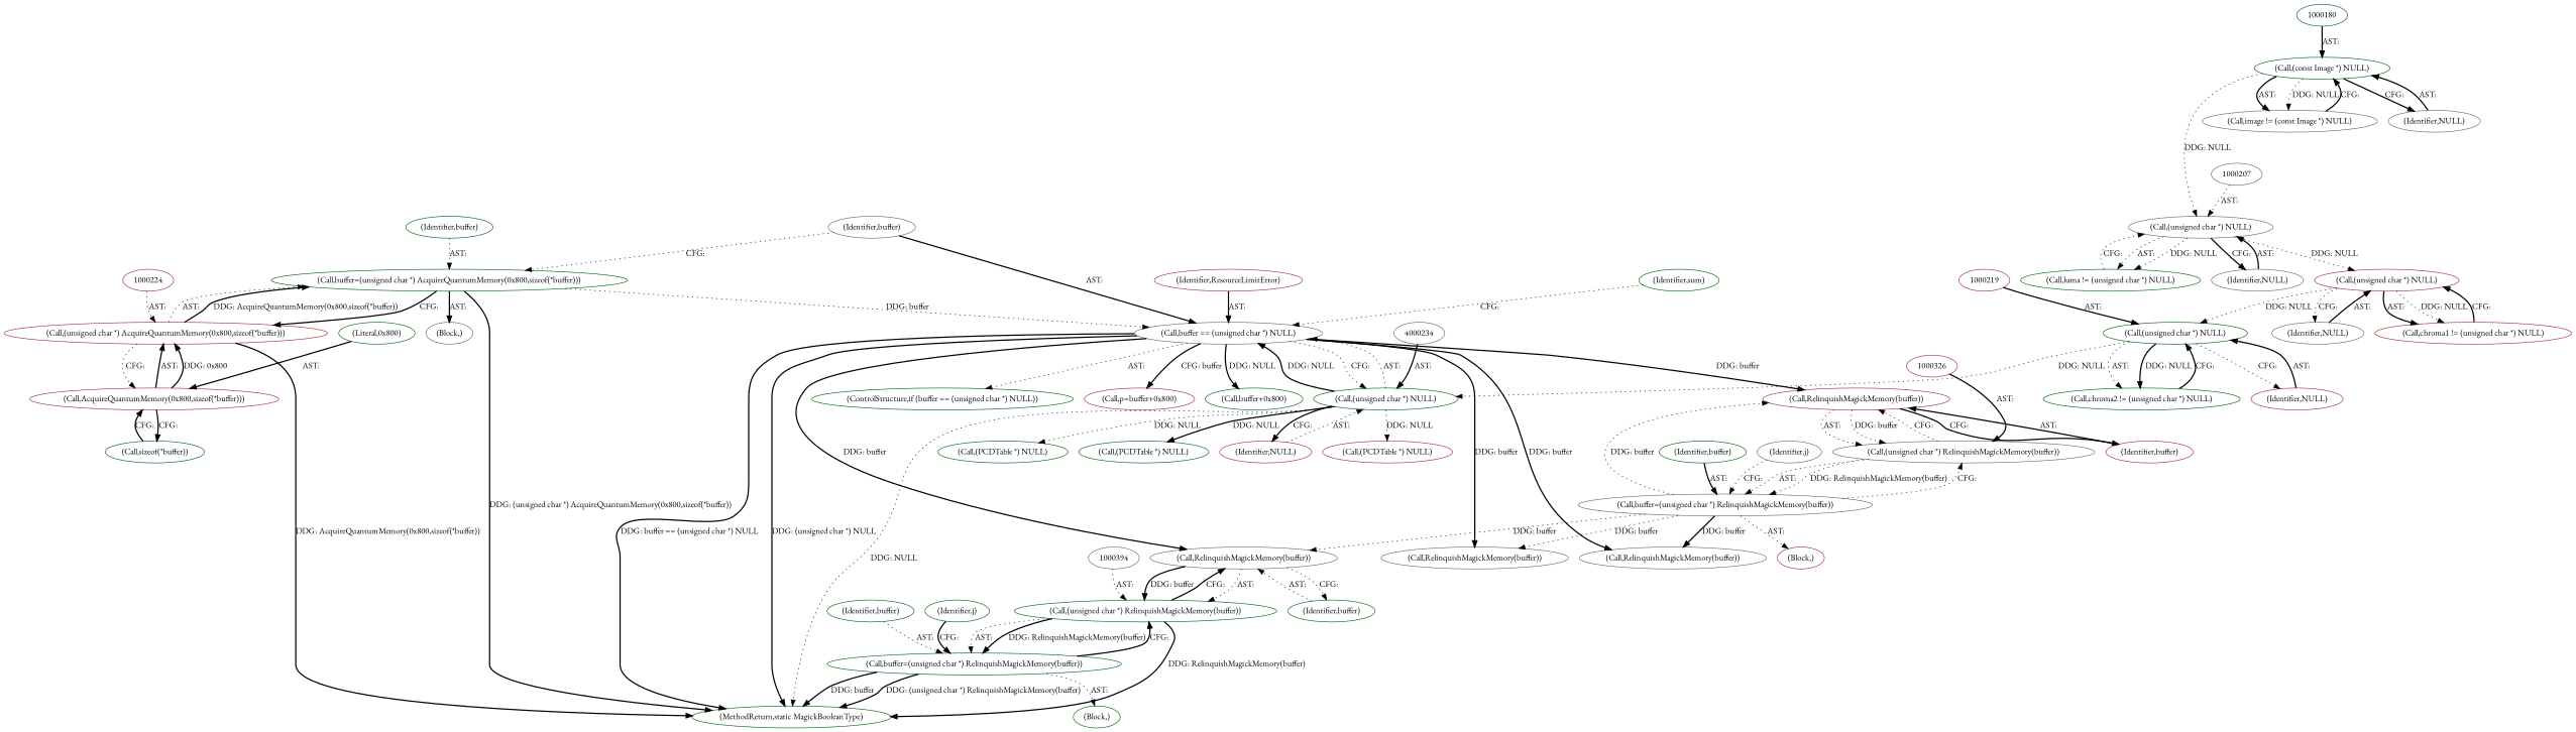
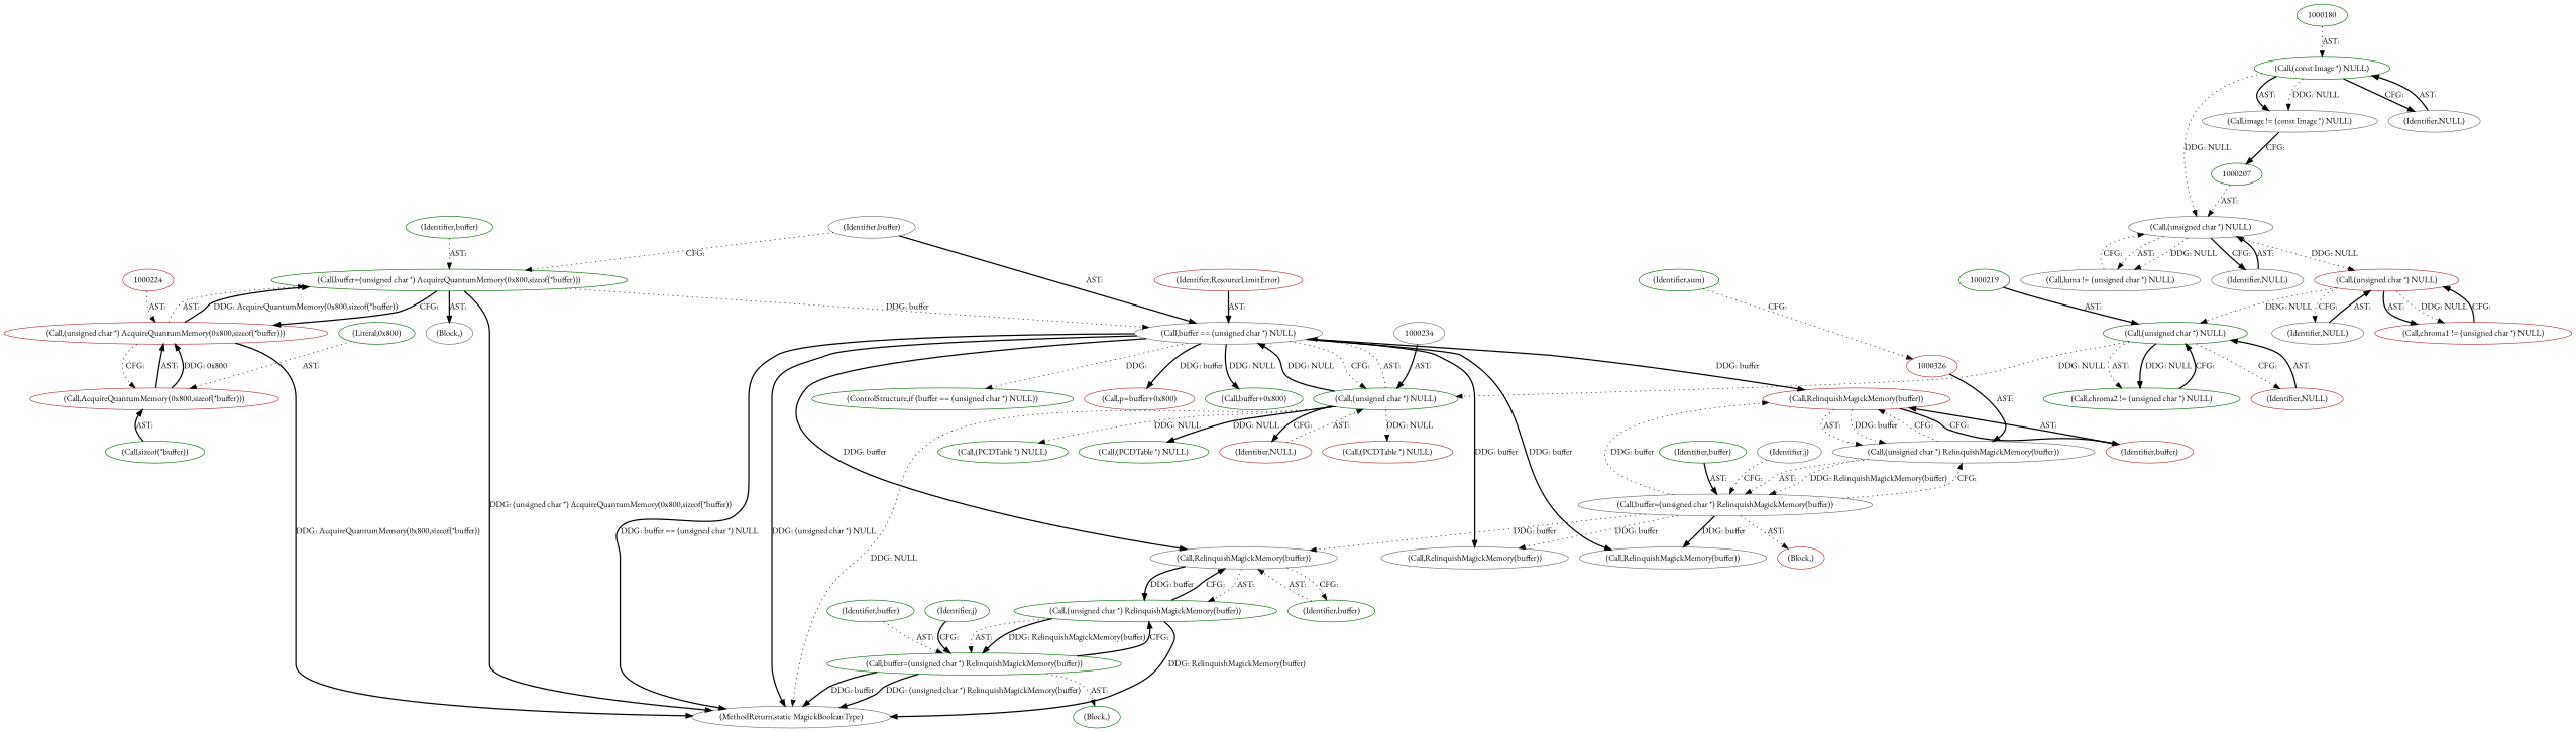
  digraph {
    fontname="EB Garamond"
    node [color=darkgreen fontname="EB Garamond"]
    edge [fontname="EB Garamond" style=bold]
    n1 [color=gray40 label="(Call,RelinquishMagickMemory(buffer))"]
    n2 [label="(Call,(unsigned char *) RelinquishMagickMemory(buffer))"]
    n3 [label="(Identifier,buffer)"]
-   n4 [label="(MethodReturn,static MagickBooleanType)"]
+   n4 [color=gray40 label="(MethodReturn,static MagickBooleanType)"]
    n5 [label="(Call,buffer=(unsigned char *) RelinquishMagickMemory(buffer))"]
    n6 [color=gray40 label="(Call,buffer=(unsigned char *) RelinquishMagickMemory(buffer))"]
    n7 [color=gray40 label="(Call,(unsigned char *) RelinquishMagickMemory(buffer))"]
    n8 [color=brown label="(Call,RelinquishMagickMemory(buffer))"]
    n9 [color=gray40 label="(Call,RelinquishMagickMemory(buffer))"]
    n10 [color=gray40 label="(Call,RelinquishMagickMemory(buffer))"]
    n11 [color=brown label="(Block,)"]
    n12 [color=brown label="(Identifier,buffer)"]
    n13 [color=gray40 label="(Call,buffer == (unsigned char *) NULL)"]
    n14 [label="(Call,(unsigned char *) NULL)"]
    n15 [label="(ControlStructure,if (buffer == (unsigned char *) NULL))"]
    n16 [color=brown label="(Call,p=buffer+0x800)"]
    n17 [label="(Call,buffer+0x800)"]
    n18 [label="(Call,(PCDTable *) NULL)"]
    n19 [color=brown label="(Identifier,NULL)"]
    n20 [color=brown label="(Call,(PCDTable *) NULL)"]
    n21 [label="(Call,(PCDTable *) NULL)"]
    n22 [label="(Call,buffer=(unsigned char *) AcquireQuantumMemory(0x800,sizeof(*buffer)))"]
    n23 [color=brown label="(Call,(unsigned char *) AcquireQuantumMemory(0x800,sizeof(*buffer)))"]
    n24 [color=gray40 label="(Block,)"]
    n25 [color=brown label="(Call,AcquireQuantumMemory(0x800,sizeof(*buffer)))"]
    n26 [label="(Call,sizeof(*buffer))"]
    n27 [label="(Call,(unsigned char *) NULL)"]
    n28 [label="(Call,chroma2 != (unsigned char *) NULL)"]
    n29 [color=brown label="(Identifier,NULL)"]
    n30 [color=brown label="(Call,(unsigned char *) NULL)"]
    n31 [color=gray40 label="(Identifier,NULL)"]
    n32 [color=brown label="(Call,chroma1 != (unsigned char *) NULL)"]
    n33 [color=gray40 label="(Call,(unsigned char *) NULL)"]
-   n34 [label="(Call,luma != (unsigned char *) NULL)"]
+   n34 [color=gray40 label="(Call,luma != (unsigned char *) NULL)"]
    n35 [color=gray40 label="(Identifier,NULL)"]
    n36 [label="(Call,(const Image *) NULL)"]
    n37 [color=gray40 label="(Call,image != (const Image *) NULL)"]
    n38 [color=gray40 label="(Identifier,NULL)"]
    n39 [label="(Block,)"]
    n40 [label="(Literal,0x800)"]
    n41 [color=brown label="(Identifier,ResourceLimitError)"]
    n42 [color=gray40 label="(Identifier,buffer)"]
    n43 [color=gray40 label="(Identifier,j)"]
    n44 [label="(Identifier,buffer)"]
    n45 [label="(Identifier,buffer)"]
    n46 [label="(Identifier,buffer)"]
    n47 [label="(Identifier,j)"]
    n48 [label="(Identifier,sum)"]
    1000326 [color=brown]
    1000224 [color=brown]
-   1000234 [color=gray40 label=4000234]
-   1000219 [color=brown]
-   1000207 [color=gray40]
+   1000234 [color=gray40]
+   1000219
+   1000207
    1000180
-   1000394 [color=gray40]
    n1 -> n2 [label="AST: " style=dotted]
    n1 -> n2 [label="DDG: buffer"]
    n1 -> n3 [label="CFG: " style=dotted]
    n2 -> n1 [label="CFG: "]
    n2 -> n4 [label="DDG: RelinquishMagickMemory(buffer)"]
    n2 -> n5 [label="AST: " style=dotted]
    n2 -> n5 [label="DDG: RelinquishMagickMemory(buffer)"]
    n3 -> n1 [label="AST: " style=dotted]
    n5 -> n2 [label="CFG: "]
    n5 -> n4 [label="DDG: buffer"]
    n5 -> n4 [label="DDG: (unsigned char *) RelinquishMagickMemory(buffer)"]
    n5 -> n39 [label="AST: " style=dotted]
    n6 -> n1 [label="DDG: buffer" style=dotted]
    n6 -> n7 [label="CFG: " style=dotted]
    n6 -> n8 [label="DDG: buffer" style=dotted]
    n6 -> n9 [label="DDG: buffer"]
    n6 -> n10 [label="DDG: buffer" style=dotted]
    n6 -> n11 [label="AST: " style=dotted]
    n7 -> n6 [label="AST: " style=dotted]
    n7 -> n6 [label="DDG: RelinquishMagickMemory(buffer)" style=dotted]
    n7 -> n8 [label="CFG: " style=dotted]
    n8 -> n7 [label="AST: " style=dotted]
    n8 -> n7 [label="DDG: buffer" style=dotted]
    n8 -> n12 [label="CFG: "]
    n12 -> n8 [label="AST: "]
    n13 -> n1 [label="DDG: buffer"]
    n13 -> n4 [label="DDG: (unsigned char *) NULL"]
    n13 -> n4 [label="DDG: buffer == (unsigned char *) NULL"]
    n13 -> n8 [label="DDG: buffer"]
    n13 -> n9 [label="DDG: buffer"]
    n13 -> n10 [label="DDG: buffer"]
    n13 -> n14 [label="CFG: " style=dotted]
-   n13 -> n15 [label="AST: " style=dotted]
-   n13 -> n16 [label="CFG: buffer"]
+   n13 -> n15 [label="DDG: " style=dotted]
+   n13 -> n16 [label="DDG: buffer"]
    n13 -> n17 [label="DDG: NULL"]
    n14 -> n4 [label="DDG: NULL" style=dotted]
    n14 -> n13 [label="AST: " style=dotted]
    n14 -> n13 [label="DDG: NULL"]
    n14 -> n18 [label="DDG: NULL"]
    n14 -> n19 [label="CFG: "]
    n14 -> n20 [label="DDG: NULL" style=dotted]
    n14 -> n21 [label="DDG: NULL" style=dotted]
    n19 -> n14 [label="AST: " style=dotted]
    n22 -> n4 [label="DDG: (unsigned char *) AcquireQuantumMemory(0x800,sizeof(*buffer))"]
    n22 -> n13 [label="DDG: buffer" style=dotted]
    n22 -> n23 [label="CFG: "]
    n22 -> n24 [label="AST: "]
    n23 -> n4 [label="DDG: AcquireQuantumMemory(0x800,sizeof(*buffer))"]
    n23 -> n22 [label="AST: " style=dotted]
    n23 -> n22 [label="DDG: AcquireQuantumMemory(0x800,sizeof(*buffer))"]
    n23 -> n25 [label="CFG: " style=dotted]
    n25 -> n23 [label="AST: "]
    n25 -> n23 [label="DDG: 0x800"]
-   n25 -> n26 [label="CFG: "]
-   n26 -> n25 [label="CFG: "]
+   n26 -> n25 [label="AST: "]
    n27 -> n14 [label="DDG: NULL" style=dotted]
    n27 -> n28 [label="AST: " style=dotted]
    n27 -> n28 [label="DDG: NULL"]
    n27 -> n29 [label="CFG: " style=dotted]
    n28 -> n27 [label="CFG: "]
    n29 -> n27 [label="AST: "]
    n30 -> n27 [label="DDG: NULL" style=dotted]
    n30 -> n31 [label="CFG: " style=dotted]
    n30 -> n32 [label="AST: "]
    n30 -> n32 [label="DDG: NULL" style=dotted]
    n31 -> n30 [label="AST: "]
    n32 -> n30 [label="CFG: "]
    n33 -> n30 [label="DDG: NULL" style=dotted]
    n33 -> n34 [label="AST: " style=dotted]
    n33 -> n34 [label="DDG: NULL" style=dotted]
    n33 -> n35 [label="CFG: "]
    n34 -> n33 [label="CFG: " style=dotted]
    n35 -> n33 [label="AST: "]
    n36 -> n33 [label="DDG: NULL" style=dotted]
    n36 -> n37 [label="AST: "]
    n36 -> n37 [label="DDG: NULL" style=dotted]
    n36 -> n38 [label="CFG: "]
-   n37 -> n36 [label="CFG: "]
+   n37 -> 1000207 [label="CFG: "]
    n38 -> n36 [label="AST: "]
-   n40 -> n25 [label="AST: "]
+   n40 -> n25 [label="AST: " style=dotted]
    n41 -> n13 [label="AST: "]
    n42 -> n13 [label="AST: "]
    n42 -> n22 [label="CFG: " style=dotted]
    n43 -> n6 [label="CFG: " style=dotted]
    n44 -> n22 [label="AST: " style=dotted]
    n45 -> n6 [label="AST: "]
    n46 -> n5 [label="AST: " style=dotted]
    n47 -> n5 [label="CFG: "]
-   n48 -> n13 [label="CFG: " style=dotted]
+   n48 -> 1000326 [label="CFG: " style=dotted]
    1000326 -> n7 [label="AST: "]
    1000224 -> n23 [label="AST: " style=dotted]
    1000234 -> n14 [label="AST: "]
    1000219 -> n27 [label="AST: "]
    1000207 -> n33 [label="AST: " style=dotted]
-   1000180 -> n36 [label="AST: "]
-   1000394 -> n2 [label="AST: " style=dotted]
+   1000180 -> n36 [label="AST: " style=dotted]
  }
